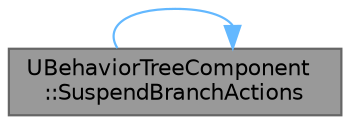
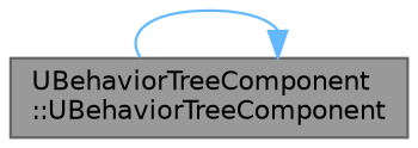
  digraph {
    rankdir=LR
-   n1 [color=gray40 fillcolor=grey60 fontcolor=black fontname=Helvetica fontsize=10 height=0.2 label="UBehaviorTreeComponent\l::SuspendBranchActions" shape=box style=filled width=0.4]
+   n1 [color=gray40 fillcolor=grey60 fontcolor=black fontname=Helvetica fontsize=10 height=0.2 label="UBehaviorTreeComponent\l::UBehaviorTreeComponent" shape=box style=filled width=0.4]
    n1 -> n1 [color=steelblue1 fontname=Helvetica fontsize=10 labelfontname=Helvetica labelfontsize=10 style=solid]
  }
